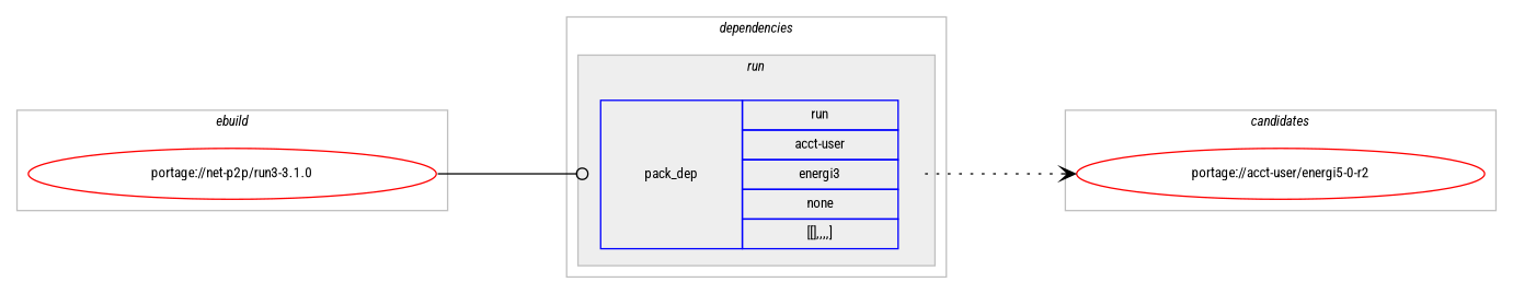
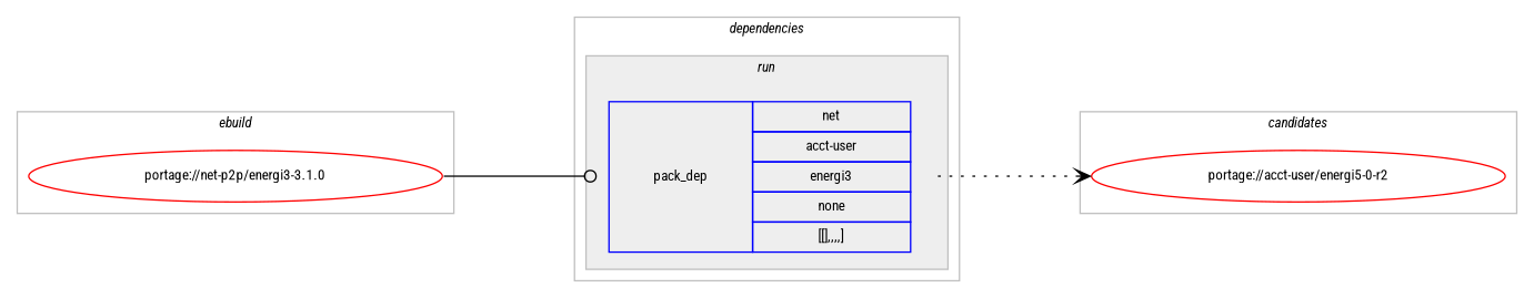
  digraph {
    compound=true
    concentrate=true
    fontname="Roboto Condensed"
    fontsize=10
    newrank=true
    rankdir=LR
    ranksep=1.5
    node [color=red fontname="Roboto Condensed" fontsize=10]
    edge [fontname="Roboto Condensed" headport=w tailport=e]
-   n1 [label="portage://net-p2p/run3-3.1.0" width=4]
-   n2 [color=blue label=<<TABLE BORDER="0" CELLBORDER="1" CELLSPACING="0" CELLPADDING="4" WIDTH="220"><TR><TD ROWSPAN="6" CELLPADDING="30">pack_dep</TD></TR><TR><TD WIDTH="110">run</TD></TR><TR><TD>acct-user</TD></TR><TR><TD>energi3</TD></TR><TR><TD>none</TD></TR><TR><TD>[[],,,,]</TD></TR></TABLE>> shape=none]
+   n1 [label="portage://net-p2p/energi3-3.1.0" width=4]
+   n2 [color=blue label=<<TABLE BORDER="0" CELLBORDER="1" CELLSPACING="0" CELLPADDING="4" WIDTH="220"><TR><TD ROWSPAN="6" CELLPADDING="30">pack_dep</TD></TR><TR><TD WIDTH="110">net</TD></TR><TR><TD>acct-user</TD></TR><TR><TD>energi3</TD></TR><TR><TD>none</TD></TR><TR><TD>[[],,,,]</TD></TR></TABLE>> shape=none]
    n3 [label="portage://acct-user/energi5-0-r2" width=4]
    subgraph cluster_1 {
      color=gray
      label=<<i>ebuild</i>>
      n1
    }
    subgraph cluster_2 {
      color=gray
      label=<<i>dependencies</i>>
      subgraph cluster_3 {
        color=gray
        fillcolor="#eeeeee"
        label=<<i>compile</i>>
        style=filled
      }
      subgraph cluster_4 {
        color=gray
        fillcolor="#eeeeee"
        label=<<i>compile and run</i>>
        style=filled
      }
      subgraph cluster_5 {
        color=gray
        fillcolor="#eeeeee"
        label=<<i>run</i>>
        style=filled
        subgraph sub_6 {
          color=gray
          fillcolor="#eeeeee"
          label=<<i>run</i>>
          style=filled
          n2
        }
      }
    }
    subgraph cluster_7 {
      color=gray
      label=<<i>candidates</i>>
      rank=same
      subgraph sub_8 {
        color=black
        label=<<i>candidates</i>>
        nodesep=1
        rank=same
        n3
      }
    }
    n1 -> n2 [arrowhead=odot style=solid weight=20]
    n2 -> n3 [arrowhead=vee style=dotted weight=100]
  }
